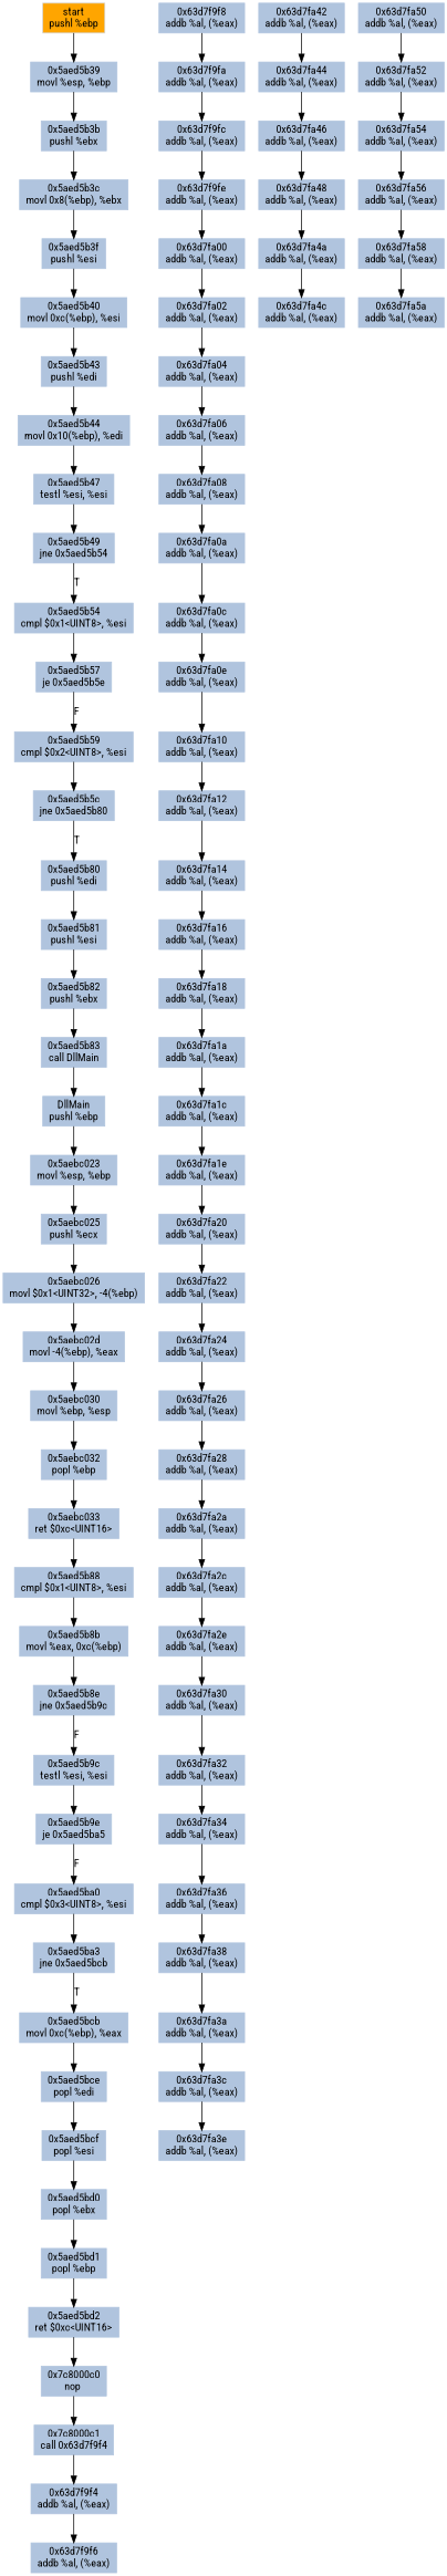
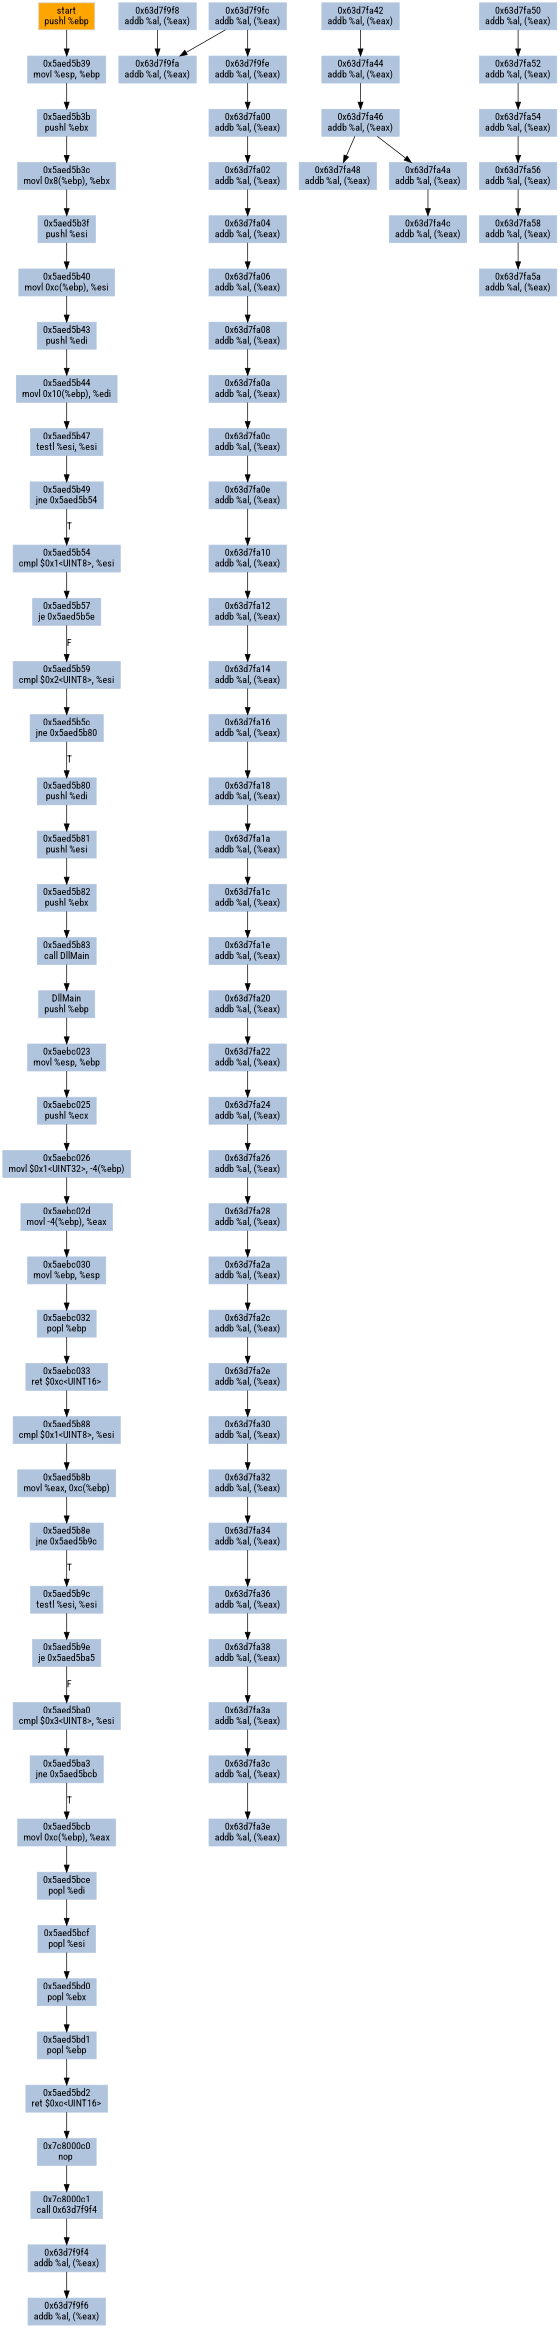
  digraph {
    fontname="Roboto Condensed"
    node [color=lightsteelblue fillcolor=lightsteelblue fontname="Roboto Condensed" shape=rectangle style=filled]
    edge [color="#000000" fontname="Roboto Condensed"]
    n1 [color=lightgrey fillcolor=orange label="start\npushl %ebp"]
    n2 [label="0x5aed5b39\nmovl %esp, %ebp"]
    n3 [label="0x5aed5b3b\npushl %ebx"]
    n4 [label="0x5aed5b3c\nmovl 0x8(%ebp), %ebx"]
    n5 [label="0x5aed5b3f\npushl %esi"]
    n6 [label="0x5aed5b40\nmovl 0xc(%ebp), %esi"]
    n7 [label="0x5aed5b43\npushl %edi"]
    n8 [label="0x5aed5b44\nmovl 0x10(%ebp), %edi"]
    n9 [label="0x5aed5b47\ntestl %esi, %esi"]
    n10 [label="0x5aed5b49\njne 0x5aed5b54"]
    n11 [label="0x5aed5b54\ncmpl $0x1<UINT8>, %esi"]
    n12 [label="0x5aed5b57\nje 0x5aed5b5e"]
    n13 [label="0x5aed5b59\ncmpl $0x2<UINT8>, %esi"]
    n14 [label="0x5aed5b5c\njne 0x5aed5b80"]
    n15 [label="0x5aed5b80\npushl %edi"]
    n16 [label="0x5aed5b81\npushl %esi"]
    n17 [label="0x5aed5b82\npushl %ebx"]
    n18 [label="0x5aed5b83\ncall DllMain"]
    n19 [label="DllMain\npushl %ebp"]
    n20 [label="0x5aebc023\nmovl %esp, %ebp"]
    n21 [label="0x5aebc025\npushl %ecx"]
    n22 [label="0x5aebc026\nmovl $0x1<UINT32>, -4(%ebp)"]
    n23 [label="0x5aebc02d\nmovl -4(%ebp), %eax"]
    n24 [label="0x5aebc030\nmovl %ebp, %esp"]
    n25 [label="0x5aebc032\npopl %ebp"]
    n26 [label="0x5aebc033\nret $0xc<UINT16>"]
    n27 [label="0x5aed5b88\ncmpl $0x1<UINT8>, %esi"]
    n28 [label="0x5aed5b8b\nmovl %eax, 0xc(%ebp)"]
    n29 [label="0x5aed5b8e\njne 0x5aed5b9c"]
    n30 [label="0x5aed5b9c\ntestl %esi, %esi"]
    n31 [label="0x5aed5b9e\nje 0x5aed5ba5"]
    n32 [label="0x5aed5ba0\ncmpl $0x3<UINT8>, %esi"]
    n33 [label="0x5aed5ba3\njne 0x5aed5bcb"]
    n34 [label="0x5aed5bcb\nmovl 0xc(%ebp), %eax"]
    n35 [label="0x5aed5bce\npopl %edi"]
    n36 [label="0x5aed5bcf\npopl %esi"]
    n37 [label="0x5aed5bd0\npopl %ebx"]
    n38 [label="0x5aed5bd1\npopl %ebp"]
    n39 [label="0x5aed5bd2\nret $0xc<UINT16>"]
    n40 [label="0x7c8000c0\nnop "]
    n41 [label="0x7c8000c1\ncall 0x63d7f9f4"]
    n42 [label="0x63d7f9f4\naddb %al, (%eax)"]
    n43 [label="0x63d7f9f6\naddb %al, (%eax)"]
    n44 [label="0x63d7f9f8\naddb %al, (%eax)"]
    n45 [label="0x63d7f9fa\naddb %al, (%eax)"]
    n46 [label="0x63d7f9fc\naddb %al, (%eax)"]
    n47 [label="0x63d7f9fe\naddb %al, (%eax)"]
    n48 [label="0x63d7fa00\naddb %al, (%eax)"]
    n49 [label="0x63d7fa02\naddb %al, (%eax)"]
    n50 [label="0x63d7fa04\naddb %al, (%eax)"]
    n51 [label="0x63d7fa06\naddb %al, (%eax)"]
    n52 [label="0x63d7fa08\naddb %al, (%eax)"]
    n53 [label="0x63d7fa0a\naddb %al, (%eax)"]
    n54 [label="0x63d7fa0c\naddb %al, (%eax)"]
    n55 [label="0x63d7fa0e\naddb %al, (%eax)"]
    n56 [label="0x63d7fa10\naddb %al, (%eax)"]
    n57 [label="0x63d7fa12\naddb %al, (%eax)"]
    n58 [label="0x63d7fa14\naddb %al, (%eax)"]
    n59 [label="0x63d7fa16\naddb %al, (%eax)"]
    n60 [label="0x63d7fa18\naddb %al, (%eax)"]
    n61 [label="0x63d7fa1a\naddb %al, (%eax)"]
    n62 [label="0x63d7fa1c\naddb %al, (%eax)"]
    n63 [label="0x63d7fa1e\naddb %al, (%eax)"]
    n64 [label="0x63d7fa20\naddb %al, (%eax)"]
    n65 [label="0x63d7fa22\naddb %al, (%eax)"]
    n66 [label="0x63d7fa24\naddb %al, (%eax)"]
    n67 [label="0x63d7fa26\naddb %al, (%eax)"]
    n68 [label="0x63d7fa28\naddb %al, (%eax)"]
    n69 [label="0x63d7fa2a\naddb %al, (%eax)"]
    n70 [label="0x63d7fa2c\naddb %al, (%eax)"]
    n71 [label="0x63d7fa2e\naddb %al, (%eax)"]
    n72 [label="0x63d7fa30\naddb %al, (%eax)"]
    n73 [label="0x63d7fa32\naddb %al, (%eax)"]
    n74 [label="0x63d7fa34\naddb %al, (%eax)"]
    n75 [label="0x63d7fa36\naddb %al, (%eax)"]
    n76 [label="0x63d7fa38\naddb %al, (%eax)"]
    n77 [label="0x63d7fa3a\naddb %al, (%eax)"]
    n78 [label="0x63d7fa3c\naddb %al, (%eax)"]
    n79 [label="0x63d7fa3e\naddb %al, (%eax)"]
    n80 [label="0x63d7fa42\naddb %al, (%eax)"]
    n81 [label="0x63d7fa44\naddb %al, (%eax)"]
    n82 [label="0x63d7fa46\naddb %al, (%eax)"]
    n83 [label="0x63d7fa48\naddb %al, (%eax)"]
    n84 [label="0x63d7fa4a\naddb %al, (%eax)"]
    n85 [label="0x63d7fa4c\naddb %al, (%eax)"]
    n86 [label="0x63d7fa50\naddb %al, (%eax)"]
    n87 [label="0x63d7fa52\naddb %al, (%eax)"]
    n88 [label="0x63d7fa54\naddb %al, (%eax)"]
    n89 [label="0x63d7fa56\naddb %al, (%eax)"]
    n90 [label="0x63d7fa58\naddb %al, (%eax)"]
    n91 [label="0x63d7fa5a\naddb %al, (%eax)"]
    n1 -> n2
    n2 -> n3
    n3 -> n4
    n4 -> n5
    n5 -> n6
    n6 -> n7
    n7 -> n8
    n8 -> n9
    n9 -> n10
    n10 -> n11 [label=T]
    n11 -> n12
    n12 -> n13 [label=F]
    n13 -> n14
    n14 -> n15 [label=T]
    n15 -> n16
    n16 -> n17
    n17 -> n18
    n18 -> n19
    n19 -> n20
    n20 -> n21
    n21 -> n22
    n22 -> n23
    n23 -> n24
    n24 -> n25
    n25 -> n26
    n26 -> n27
    n27 -> n28
    n28 -> n29
-   n29 -> n30 [label=F]
+   n29 -> n30 [label=T]
    n30 -> n31
    n31 -> n32 [label=F]
    n32 -> n33
    n33 -> n34 [label=T]
    n34 -> n35
    n35 -> n36
    n36 -> n37
    n37 -> n38
    n38 -> n39
    n39 -> n40
    n40 -> n41
    n41 -> n42
    n42 -> n43
    n44 -> n45
-   n45 -> n46
+   n46 -> n45
    n46 -> n47
    n47 -> n48
    n48 -> n49
    n49 -> n50
    n50 -> n51
    n51 -> n52
    n52 -> n53
    n53 -> n54
    n54 -> n55
    n55 -> n56
    n56 -> n57
    n57 -> n58
    n58 -> n59
    n59 -> n60
    n60 -> n61
    n61 -> n62
    n62 -> n63
    n63 -> n64
    n64 -> n65
    n65 -> n66
    n66 -> n67
    n67 -> n68
    n68 -> n69
    n69 -> n70
    n70 -> n71
    n71 -> n72
    n72 -> n73
    n73 -> n74
    n74 -> n75
    n75 -> n76
    n76 -> n77
    n77 -> n78
    n78 -> n79
    n80 -> n81
    n81 -> n82
    n82 -> n83
-   n83 -> n84
+   n82 -> n84
    n84 -> n85
    n86 -> n87
    n87 -> n88
    n88 -> n89
    n89 -> n90
    n90 -> n91
  }
